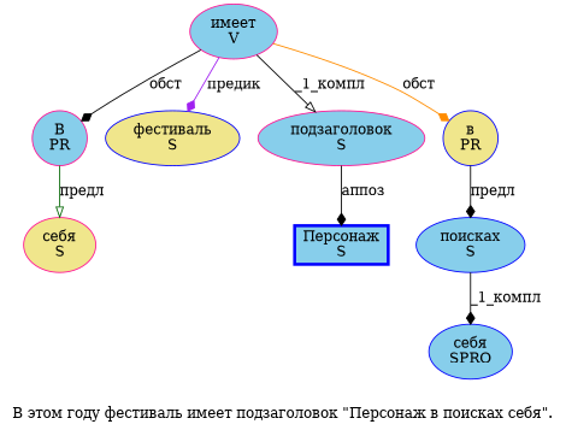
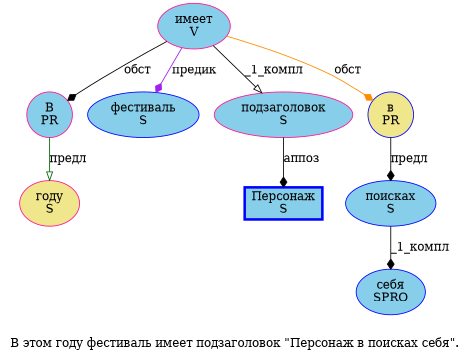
  digraph {
    label="В этом году фестиваль имеет подзаголовок \"Персонаж в поисках себя\"."
    node [color=blue fillcolor=skyblue penwidth=1 shape=ellipse style=filled]
    edge [arrowhead=diamond color=black]
    n1 [color=deeppink label="В\nPR"]
-   n2 [color=deeppink fillcolor=khaki label="себя\nS"]
-   n3 [fillcolor=khaki label="фестиваль\nS"]
+   n2 [color=deeppink fillcolor=khaki label="году\nS"]
+   n3 [label="фестиваль\nS"]
    n4 [color=deeppink label="имеет\nV"]
    n5 [color=deeppink label="подзаголовок\nS"]
    n6 [fillcolor=khaki label="в\nPR"]
    n7 [label="Персонаж\nS" penwidth=3 shape=box]
    n8 [label="поисках\nS"]
    n9 [label="себя\nSPRO"]
    n1 -> n2 [arrowhead=onormal color=darkgreen label="предл"]
    n4 -> n1 [label="обст"]
    n4 -> n3 [color=purple label="предик"]
    n4 -> n5 [arrowhead=onormal label="_1_компл"]
    n4 -> n6 [color=darkorange label="обст"]
    n5 -> n7 [label="аппоз"]
    n6 -> n8 [label="предл"]
    n8 -> n9 [label="_1_компл"]
  }
